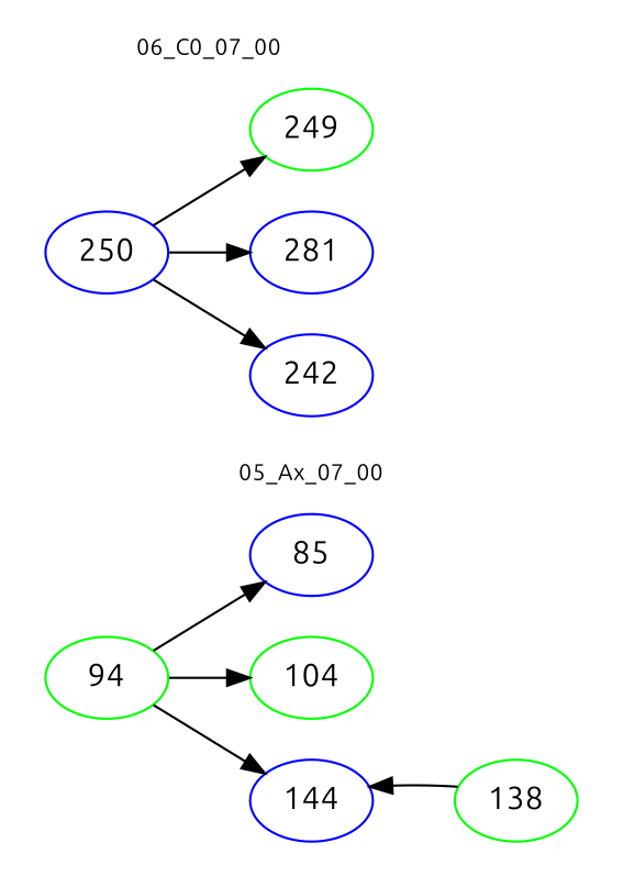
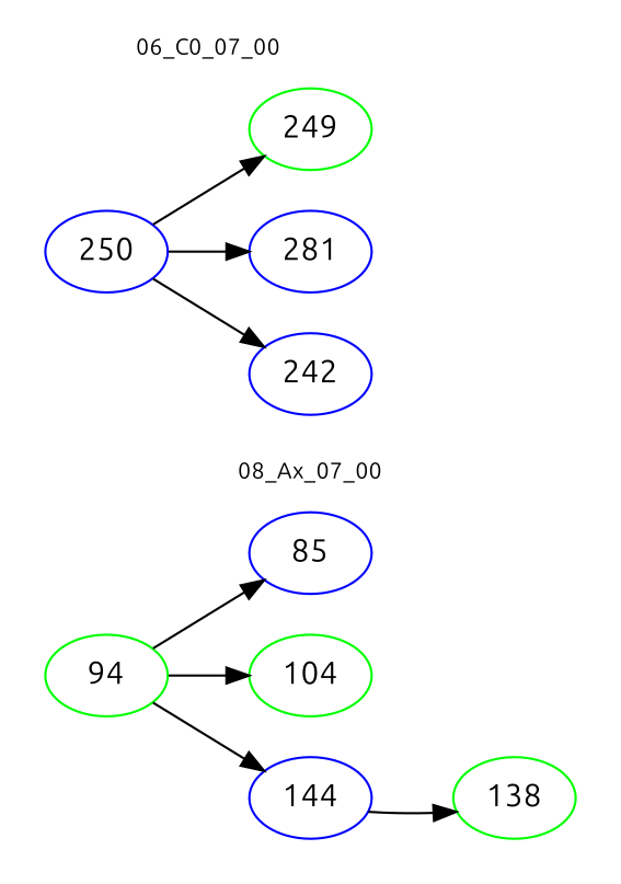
  digraph {
    fontname=Ubuntu
    rankdir=LR
    node [color=blue fontname=Ubuntu]
    edge [color=black fontname=Ubuntu]
    n1 [color=green label=94]
    n2 [label=144]
    n3 [color=green label=104]
    n4 [label=85]
    n5 [color=green label=138]
    n6 [label=250]
    n7 [label=242]
    n8 [label=281]
    n9 [color=green label=249]
    subgraph cluster_1 {
      color=white
      fontsize=10
-     label="05_Ax_07_00"
+     label="08_Ax_07_00"
      n1
      n2
      n3
      n4
      n5
    }
    subgraph cluster_2 {
      color=white
      fontsize=10
      label="06_C0_07_00"
      n6
      n7
      n8
      n9
    }
    n1 -> n2
    n1 -> n3
    n1 -> n4
-   n5 -> n2
+   n2 -> n5
    n6 -> n7
    n6 -> n8
    n6 -> n9
  }
